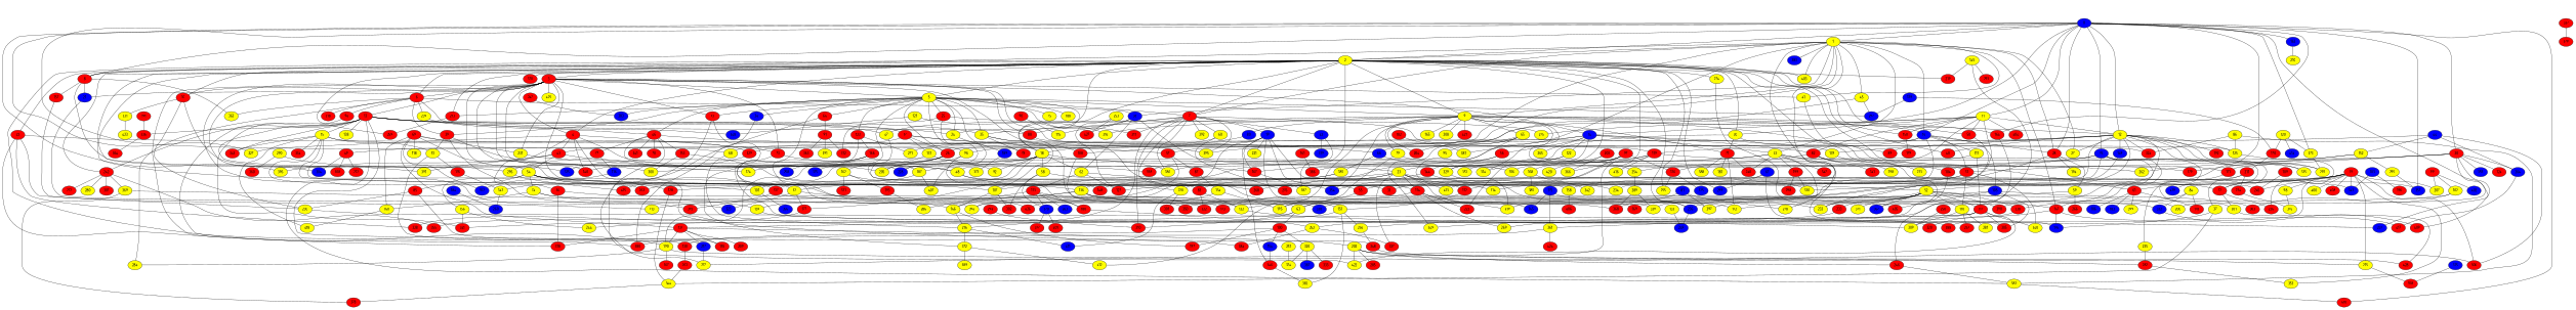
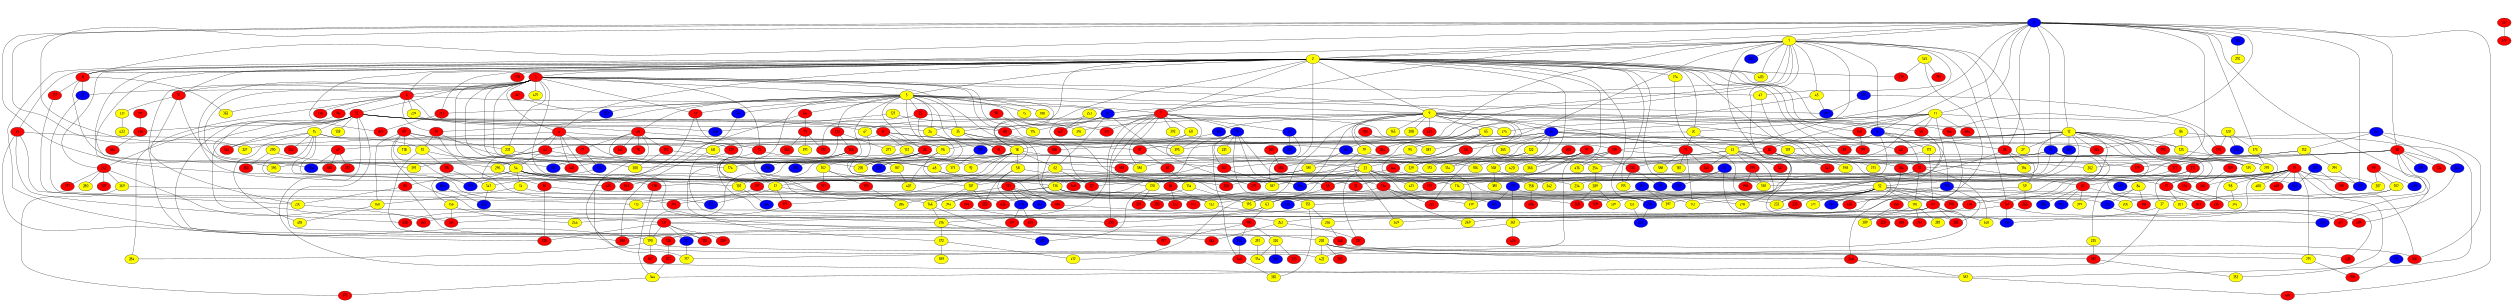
  graph {
    fontname="Fira Sans"
    node [fillcolor=red fontname="Fira Sans" style=filled]
    edge [fontname="Fira Sans"]
    0 [fillcolor=blue]
    1 [fillcolor=yellow]
    2 [fillcolor=yellow]
    8
    11 [fillcolor=yellow]
    12 [fillcolor=yellow]
    16 [fillcolor=blue]
    20
    28
    57
    68 [fillcolor=yellow]
    76 [fillcolor=blue]
    147
    163 [fillcolor=blue]
    164
    227 [fillcolor=yellow]
    237 [fillcolor=blue]
    273 [fillcolor=yellow]
    357 [fillcolor=blue]
    396 [fillcolor=yellow]
    410
    7
    9 [fillcolor=yellow]
    26
    27 [fillcolor=yellow]
    38 [fillcolor=blue]
    41 [fillcolor=yellow]
    45 [fillcolor=yellow]
    53 [fillcolor=yellow]
    96 [fillcolor=yellow]
    195 [fillcolor=yellow]
    287 [fillcolor=yellow]
    383 [fillcolor=blue]
    398
    403 [fillcolor=yellow]
    3
    4
    5 [fillcolor=yellow]
    6
    10
    18 [fillcolor=yellow]
    22
    24 [fillcolor=yellow]
    30 [fillcolor=yellow]
    32 [fillcolor=yellow]
    40
    50
    83
    150
    171
    190 [fillcolor=yellow]
    213
    219
    236 [fillcolor=blue]
    242
    255 [fillcolor=yellow]
    259
    262 [fillcolor=yellow]
    274 [fillcolor=yellow]
    299 [fillcolor=blue]
    329 [fillcolor=yellow]
    370
    391 [fillcolor=yellow]
    21 [fillcolor=blue]
    362 [fillcolor=yellow]
    157
    296 [fillcolor=yellow]
    14 [fillcolor=blue]
    23 [fillcolor=yellow]
    82
    132 [fillcolor=yellow]
    275 [fillcolor=yellow]
    404
    125 [fillcolor=yellow]
    127
    89
    37 [fillcolor=yellow]
    52 [fillcolor=yellow]
    72
    139 [fillcolor=yellow]
    149 [fillcolor=blue]
    192
    292 [fillcolor=yellow]
    324
    335 [fillcolor=yellow]
    419 [fillcolor=yellow]
    119
    31
    105 [fillcolor=blue]
    111 [fillcolor=yellow]
    229
    234 [fillcolor=yellow]
    104
    124
    200 [fillcolor=yellow]
    264 [fillcolor=blue]
    359 [fillcolor=blue]
    409
    59 [fillcolor=yellow]
    194 [fillcolor=yellow]
    394 [fillcolor=yellow]
    87
-   159 [fillcolor=yellow]
    216 [fillcolor=yellow]
    186 [fillcolor=yellow]
    112
    390
    254 [fillcolor=yellow]
    172 [fillcolor=yellow]
    235 [fillcolor=yellow]
    176 [fillcolor=blue]
    320
    417
    210 [fillcolor=yellow]
    246
    311
    19 [fillcolor=blue]
    42 [fillcolor=blue]
    47 [fillcolor=yellow]
    60 [fillcolor=yellow]
    115 [fillcolor=yellow]
    151 [fillcolor=yellow]
    310
    392 [fillcolor=yellow]
    395 [fillcolor=yellow]
    35 [fillcolor=yellow]
    65 [fillcolor=yellow]
    71
    79 [fillcolor=yellow]
    80 [fillcolor=blue]
    165 [fillcolor=yellow]
    204
    208 [fillcolor=yellow]
    314 [fillcolor=yellow]
    316 [fillcolor=yellow]
    354 [fillcolor=blue]
    412 [fillcolor=yellow]
    421
    205 [fillcolor=yellow]
    55
    162 [fillcolor=yellow]
    88
    62 [fillcolor=yellow]
    n144 [fillcolor=yellow label=706]
    427
    279
    297 [fillcolor=blue]
    66 [fillcolor=blue]
    187 [fillcolor=yellow]
    199
    240
    278 [fillcolor=yellow]
    305
    347
    180
    13
    73
    93
    108
    140
    214 [fillcolor=yellow]
    228 [fillcolor=blue]
    231 [fillcolor=yellow]
    304 [fillcolor=blue]
    380
    393
    425 [fillcolor=yellow]
    36
    43
    384
    25
    34 [fillcolor=blue]
    39
    46
    64
    75 [fillcolor=yellow]
    78
    123
    146 [fillcolor=yellow]
    188 [fillcolor=yellow]
    283 [fillcolor=blue]
    415
    94
    218
    239 [fillcolor=yellow]
    284 [fillcolor=yellow]
    54 [fillcolor=yellow]
    230 [fillcolor=yellow]
    331 [fillcolor=yellow]
    58 [fillcolor=yellow]
    92 [fillcolor=yellow]
    128
    177
    300 [fillcolor=yellow]
    325 [fillcolor=blue]
    318
    328
    189 [fillcolor=blue]
    167
    61
    323 [fillcolor=blue]
    232 [fillcolor=yellow]
    322
    179
    201 [fillcolor=yellow]
    267
    282
    249 [fillcolor=blue]
    355
    272
    280 [fillcolor=yellow]
    307
    369 [fillcolor=yellow]
    405
    15 [fillcolor=yellow]
    17
    130
    138 [fillcolor=yellow]
    336
    341
    343
    348
    382 [fillcolor=yellow]
    56
    122 [fillcolor=yellow]
    136 [fillcolor=yellow]
    265 [fillcolor=yellow]
    381 [fillcolor=yellow]
    63 [fillcolor=yellow]
    277 [fillcolor=yellow]
    173
    226
    263
    407 [fillcolor=yellow]
    338 [fillcolor=blue]
    48 [fillcolor=yellow]
    312
    107 [fillcolor=yellow]
    169
    51 [fillcolor=yellow]
    70
    77
    153
    174 [fillcolor=yellow]
    241
    422 [fillcolor=yellow]
    91
    142 [fillcolor=yellow]
    271 [fillcolor=yellow]
    166
    372 [fillcolor=yellow]
    197
    248 [fillcolor=blue]
    114
    221 [fillcolor=yellow]
    245
    339 [fillcolor=yellow]
    346
    319 [fillcolor=blue]
    158 [fillcolor=yellow]
    276
    366 [fillcolor=yellow]
    416 [fillcolor=yellow]
    256 [fillcolor=yellow]
    365 [fillcolor=yellow]
    411 [fillcolor=blue]
    n267 [fillcolor=yellow label=713]
    110 [fillcolor=yellow]
    148
    340 [fillcolor=yellow]
    95 [fillcolor=yellow]
    349 [fillcolor=yellow]
    181 [fillcolor=yellow]
    388 [fillcolor=yellow]
    74 [fillcolor=yellow]
    85
    101 [fillcolor=yellow]
    156 [fillcolor=yellow]
    317
    288
    423 [fillcolor=yellow]
    268
    337
    345 [fillcolor=blue]
    413 [fillcolor=yellow]
    367 [fillcolor=blue]
    126
    141
    198 [fillcolor=yellow]
    344 [fillcolor=yellow]
    117
    233
    238
    371 [fillcolor=yellow]
    223 [fillcolor=yellow]
    350
    33
    334
    418 [fillcolor=yellow]
    49
    131 [fillcolor=yellow]
    261
    364
    428
    144
    386
    397 [fillcolor=yellow]
    332 [fillcolor=blue]
    135
    217 [fillcolor=blue]
    303
    212
    308
    375 [fillcolor=blue]
    143 [fillcolor=blue]
    270 [fillcolor=blue]
    302
    113
    222
    269 [fillcolor=yellow]
    252 [fillcolor=yellow]
    100
    244 [fillcolor=yellow]
    373 [fillcolor=yellow]
    193
    220 [fillcolor=yellow]
    321
    266
    29
    98 [fillcolor=yellow]
    207 [fillcolor=yellow]
    215 [fillcolor=yellow]
    306
    353 [fillcolor=yellow]
    400 [fillcolor=yellow]
    408
    106 [fillcolor=blue]
    178
    183 [fillcolor=blue]
    399 [fillcolor=yellow]
    376 [fillcolor=yellow]
    406
    358
    257
    281 [fillcolor=yellow]
    309 [fillcolor=yellow]
    378
    44 [fillcolor=blue]
    152 [fillcolor=yellow]
    295 [fillcolor=yellow]
    185 [fillcolor=yellow]
    116 [fillcolor=blue]
    330 [fillcolor=yellow]
    137
    361 [fillcolor=yellow]
    298
    160 [fillcolor=yellow]
    155
    356 [fillcolor=blue]
    368
    134 [fillcolor=yellow]
    377
    401
    243 [fillcolor=blue]
    286 [fillcolor=yellow]
    154 [fillcolor=blue]
    326 [fillcolor=yellow]
    291 [fillcolor=yellow]
    363
    260 [fillcolor=blue]
    289 [fillcolor=yellow]
    67 [fillcolor=blue]
    69
    118 [fillcolor=yellow]
    352 [fillcolor=blue]
    202 [fillcolor=yellow]
    209
    81 [fillcolor=blue]
    225 [fillcolor=blue]
    84 [fillcolor=yellow]
    86 [fillcolor=yellow]
    426
    90
    97
    168 [fillcolor=yellow]
    420 [fillcolor=yellow]
    342 [fillcolor=yellow]
    385 [fillcolor=yellow]
    99
    102 [fillcolor=yellow]
    402 [fillcolor=blue]
    374 [fillcolor=yellow]
    333
    387 [fillcolor=blue]
    103 [fillcolor=blue]
    196
    109
    120 [fillcolor=yellow]
    170
    414 [fillcolor=blue]
    211
    121 [fillcolor=yellow]
    258 [fillcolor=blue]
    389 [fillcolor=yellow]
    129 [fillcolor=blue]
    133 [fillcolor=yellow]
    285
    145 [fillcolor=yellow]
    293
    161
    301
    224
    429 [fillcolor=blue]
    175 [fillcolor=blue]
    424
    182
    184 [fillcolor=blue]
    191
    203
    351 [fillcolor=yellow]
    247
    250
    251 [fillcolor=yellow]
    253 [fillcolor=yellow]
    290 [fillcolor=yellow]
    360
    294
    315 [fillcolor=blue]
    327
    379
    0 -- 1
    0 -- 2
    0 -- 8
    0 -- 11
    0 -- 12
    0 -- 16
    0 -- 20
    0 -- 28
    0 -- 57
    0 -- 68
    0 -- 76
    0 -- 147
    0 -- 163
    0 -- 164
    0 -- 227
    0 -- 237
    0 -- 273
    0 -- 357
    0 -- 396
    0 -- 410
    1 -- 2
    1 -- 8
    1 -- 16
    1 -- 28
    1 -- 147
    1 -- 7
    1 -- 9
    1 -- 26
    1 -- 27
    1 -- 38
    1 -- 41
    1 -- 45
    1 -- 53
    1 -- 96
    1 -- 195
    1 -- 287
    1 -- 383
    1 -- 398
    1 -- 403
    2 -- 8
    2 -- 7
    2 -- 9
    2 -- 287
    2 -- 403
    2 -- 3
    2 -- 4
    2 -- 5
    2 -- 6
    2 -- 10
    2 -- 18
    2 -- 22
    2 -- 24
    2 -- 30
    2 -- 32
    2 -- 40
    2 -- 50
    2 -- 83
    2 -- 150
    2 -- 171
    2 -- 190
    2 -- 213
    2 -- 219
    2 -- 236
    2 -- 242
    2 -- 255
    2 -- 259
    2 -- 262
    2 -- 274
    2 -- 299
    2 -- 329
    2 -- 370
    2 -- 391
    8 -- 21
    8 -- 362
    8 -- 157
    8 -- 296
-   11 -- 12
+   11 -- 335
    11 -- 30
    11 -- 50
    11 -- 150
    11 -- 14
    11 -- 23
    11 -- 82
    11 -- 132
    11 -- 275
    11 -- 404
    12 -- 27
    12 -- 18
    12 -- 40
    12 -- 125
    12 -- 127
    12 -- 89
    12 -- 37
    12 -- 52
    12 -- 72
    12 -- 139
    12 -- 149
    12 -- 192
    12 -- 292
    12 -- 324
    12 -- 335
    12 -- 419
    16 -- 28
    16 -- 119
    16 -- 31
    16 -- 105
    16 -- 111
    16 -- 229
    16 -- 234
    20 -- 171
    20 -- 31
    20 -- 104
    20 -- 124
    20 -- 200
    20 -- 264
    20 -- 359
    20 -- 409
    28 -- 59
    28 -- 194
    28 -- 394
    57 -- 87
-   57 -- 159
    68 -- 216
    76 -- 186
    76 -- 112
    76 -- 390
    76 -- 254
    76 -- 172
    76 -- 235
    147 -- 176
    147 -- 320
    147 -- 417
    163 -- 210
    164 -- 246
    273 -- 292
    7 -- 119
    7 -- 216
    7 -- 186
    7 -- 311
    7 -- 19
    7 -- 42
    7 -- 47
    7 -- 60
    7 -- 115
    7 -- 151
    7 -- 310
    7 -- 392
    7 -- 395
    9 -- 12
    9 -- 16
    9 -- 164
    9 -- 89
    9 -- 31
    9 -- 35
    9 -- 65
    9 -- 71
    9 -- 79
    9 -- 80
    9 -- 165
    9 -- 204
    9 -- 208
    9 -- 314
    9 -- 316
    9 -- 354
    9 -- 412
    9 -- 421
    26 -- 190
    26 -- 205
    26 -- 55
    26 -- 162
    38 -- 88
    38 -- 62
    38 -- n144
    38 -- 427
    41 -- 279
    45 -- 297
    45 -- 66
    53 -- 335
    53 -- 314
-   53 -- 187
+   53 -- 185
    53 -- 199
    53 -- 240
    53 -- 278
    53 -- 305
    53 -- 347
    96 -- 205
    96 -- 180
    3 -- 41
    3 -- 4
    3 -- 5
    3 -- 6
    3 -- 10
    3 -- 21
    3 -- 14
    3 -- 125
    3 -- 205
    3 -- 88
    3 -- 187
    3 -- 13
    3 -- 73
    3 -- 93
    3 -- 108
    3 -- 140
    3 -- 214
    3 -- 228
    3 -- 231
    3 -- 304
    3 -- 380
    3 -- 393
    3 -- 425
    4 -- 227
    4 -- 186
    4 -- 73
    4 -- 140
    4 -- 36
    4 -- 43
    4 -- 384
    5 -- 7
    5 -- 9
    5 -- 26
    5 -- 24
    5 -- 213
    5 -- 127
    5 -- 311
    5 -- 35
    5 -- 297
    5 -- 93
    5 -- 228
    5 -- 25
    5 -- 34
    5 -- 39
    5 -- 46
    5 -- 64
    5 -- 75
    5 -- 78
    5 -- 123
    5 -- 146
    5 -- 188
    5 -- 283
    5 -- 415
    6 -- 38
    6 -- 362
    6 -- 88
    6 -- 39
    6 -- 94
    6 -- 218
    6 -- 239
    6 -- 284
    10 -- 54
    10 -- 230
    10 -- 331
    18 -- 23
    18 -- 62
    18 -- 140
    18 -- 58
    18 -- 92
    18 -- 128
    18 -- 177
    18 -- 300
    18 -- 325
    22 -- 395
    22 -- 230
    22 -- 318
    22 -- 328
    24 -- 189
    30 -- 71
    30 -- 167
    30 -- 61
    32 -- 147
    32 -- 177
    32 -- 323
    50 -- 232
    83 -- 132
    83 -- 322
    150 -- 179
    171 -- 201
    190 -- 284
    190 -- 267
    190 -- 282
    213 -- 259
    236 -- 249
    242 -- 355
    242 -- 272
    242 -- 280
    242 -- 307
    242 -- 369
    274 -- 405
    329 -- 419
    21 -- 63
    157 -- n267
    296 -- 415
    14 -- 68
    14 -- 53
    14 -- 82
    14 -- 139
    14 -- 56
    14 -- 122
    14 -- 136
    14 -- 265
    14 -- 381
    23 -- 32
    23 -- 52
    23 -- 112
    23 -- 114
    23 -- 276
    23 -- 268
    23 -- 337
    23 -- 345
    23 -- 413
    82 -- 367
    82 -- 126
    82 -- 141
    82 -- 198
    132 -- 237
    125 -- 226
    37 -- 176
    37 -- 344
    52 -- 236
    52 -- 200
    52 -- 390
    52 -- 232
    52 -- 63
    52 -- 169
    52 -- 110
    52 -- 367
    52 -- 117
    52 -- 233
    52 -- 238
    52 -- 371
    72 -- 201
    72 -- 226
    139 -- 223
    149 -- 350
    119 -- 292
    119 -- 228
    119 -- 277
    119 -- 366
    119 -- 416
    31 -- 55
    31 -- 110
    31 -- 148
    31 -- 340
    105 -- 305
    105 -- 405
    105 -- 397
    105 -- 303
    111 -- n144
    111 -- 117
    229 -- 296
    104 -- 252
    264 -- 417
    59 -- 339
    59 -- 266
    87 -- 134
-   159 -- 309
    216 -- 372
    216 -- 411
    112 -- 151
    254 -- 289
    235 -- 282
    246 -- 382
    19 -- 43
    19 -- 146
    19 -- 167
    19 -- 114
    19 -- 221
    19 -- 245
    19 -- 339
    19 -- 346
    42 -- 48
    42 -- 319
    47 -- 158
    60 -- 271
    60 -- 276
    151 -- 355
    151 -- 256
    151 -- 365
    35 -- 78
    35 -- 107
    35 -- 169
    65 -- 236
    65 -- 204
    65 -- 95
    65 -- 349
    71 -- 172
    71 -- 240
    71 -- 181
    71 -- 388
    79 -- 195
    79 -- 104
    80 -- 108
    55 -- 63
    162 -- 193
    162 -- 220
    162 -- 321
    88 -- 324
    62 -- 127
    62 -- 72
    62 -- 113
    66 -- 254
    66 -- 185
    187 -- 263
    187 -- 407
    199 -- 330
    199 -- 298
    180 -- 252
    13 -- 24
    13 -- 242
    13 -- 47
    13 -- 35
    13 -- 46
    13 -- 15
    13 -- 17
    13 -- 130
    13 -- 138
    13 -- 336
    13 -- 341
    13 -- 343
    13 -- 348
    13 -- 382
    73 -- 132
    73 -- 92
    93 -- 176
    93 -- 277
    108 -- 173
    231 -- 398
    36 -- 318
    36 -- 338
    43 -- 396
    43 -- 391
    43 -- 54
    43 -- 48
    25 -- 275
    25 -- 407
    25 -- 312
    34 -- 380
    39 -- 323
    39 -- 48
    39 -- 51
    46 -- 66
    46 -- 70
    46 -- 77
    46 -- 153
    46 -- 174
    46 -- 241
    46 -- 422
    64 -- 91
    64 -- 142
    123 -- 271
    123 -- 166
    123 -- 372
    146 -- 216
    146 -- 197
    94 -- 325
    239 -- 248
    54 -- 128
    54 -- 136
    54 -- 107
    54 -- 74
    54 -- 85
    54 -- 101
    54 -- 156
    54 -- 317
    230 -- 288
    331 -- 423
    58 -- 143
    58 -- 270
    58 -- 302
    128 -- 344
    177 -- 328
    189 -- 373
    167 -- 287
    61 -- 106
    61 -- 178
    61 -- 183
    61 -- 399
    201 -- 428
    282 -- 353
    369 -- 394
    369 -- 378
    15 -- 96
    15 -- 354
    15 -- 343
    15 -- 263
    15 -- 51
    15 -- 33
    15 -- 334
    15 -- 418
    17 -- 57
    17 -- 26
    17 -- 18
    17 -- 49
    17 -- 131
    130 -- 261
    336 -- 364
    348 -- 428
    382 -- 410
    56 -- 101
    56 -- 144
    122 -- 329
    122 -- 386
    136 -- 394
    136 -- 172
    136 -- n267
    136 -- 397
    136 -- 332
    63 -- 310
    63 -- 100
    63 -- 244
    48 -- 357
    48 -- 83
    107 -- 146
    107 -- 302
+   51 -- 54
    51 -- 135
    51 -- 217
    77 -- 116
    153 -- 300
    153 -- 330
    91 -- 312
    91 -- 291
    91 -- 363
    142 -- 260
    166 -- 174
    166 -- 426
    166 -- 258
    372 -- 412
    372 -- 389
    114 -- 419
    114 -- 173
    114 -- 222
    114 -- 269
    346 -- 365
    158 -- 406
    256 -- 348
    110 -- 257
    110 -- 281
    110 -- 309
-   74 -- 159
    74 -- 350
    74 -- 160
    85 -- 230
    85 -- 155
    101 -- 356
    156 -- 341
    156 -- 244
    317 -- 393
    317 -- 368
    126 -- 255
    126 -- 225
    344 -- 378
    117 -- 305
    117 -- 341
    117 -- 422
    117 -- 340
    117 -- 269
    117 -- 137
    233 -- 349
    238 -- 361
    49 -- 304
    49 -- 212
    49 -- 308
    131 -- 167
    131 -- 375
    261 -- 344
    144 -- 234
    144 -- 354
    332 -- 409
    135 -- 142
    217 -- 277
    270 -- 377
    270 -- 401
    113 -- 180
    113 -- 322
    113 -- 270
    113 -- 243
    113 -- 286
    252 -- 384
    252 -- 337
    100 -- 130
    100 -- 197
    100 -- 154
    100 -- 326
    193 -- 286
    220 -- 411
    220 -- 301
    29 -- 72
    29 -- 214
    29 -- 61
    29 -- 245
    29 -- 158
    29 -- 288
    29 -- 33
    29 -- 143
    29 -- 98
    29 -- 207
    29 -- 215
    29 -- 306
    29 -- 353
    29 -- 400
    29 -- 408
    98 -- 376
    215 -- 358
    44 -- 264
    44 -- 395
    44 -- 306
    44 -- 152
    152 -- 262
    152 -- 279
    152 -- 295
    295 -- 357
    185 -- 317
    185 -- 220
    116 -- 352
    137 -- 190
    137 -- 318
    137 -- 217
    137 -- 155
    137 -- 202
    137 -- 209
    361 -- 380
    361 -- 424
    160 -- 418
    134 -- 195
    134 -- 426
    154 -- 346
    326 -- 374
    326 -- 333
    326 -- 387
    289 -- 339
    289 -- 368
    67 -- 299
    67 -- 320
    67 -- 107
    69 -- 229
    69 -- 231
    69 -- 148
    69 -- 137
    69 -- 160
    69 -- 118
    69 -- 352
    202 -- 246
    202 -- 422
    202 -- 215
    202 -- 306
    202 -- 285
    81 -- 278
    81 -- 397
    81 -- 368
    84 -- 238
    84 -- 332
    84 -- 178
    86 -- 125
    86 -- 324
    86 -- 382
    90 -- 115
    97 -- 413
    97 -- 126
    97 -- 222
    97 -- 168
    97 -- 420
    168 -- 342
    168 -- 385
    99 -- 207
    99 -- 102
    99 -- 402
    102 -- 338
    102 -- 303
    103 -- 143
    103 -- 196
    109 -- 245
    120 -- 273
    120 -- 170
    120 -- 414
    170 -- 211
    211 -- 330
    211 -- 224
    211 -- 429
    121 -- 316
    121 -- 248
    129 -- 297
    129 -- 170
    133 -- 249
    145 -- 219
    145 -- 256
    145 -- 293
    161 -- 386
    224 -- 376
    175 -- 232
    175 -- 345
    175 -- 361
    182 -- 381
    184 -- 260
    191 -- 336
    203 -- 366
    203 -- 351
    247 -- 283
    250 -- 309
    251 -- 374
    253 -- 427
    253 -- 268
    290 -- 300
    290 -- 360
    294 -- 310
    315 -- 358
    327 -- 379
  }
